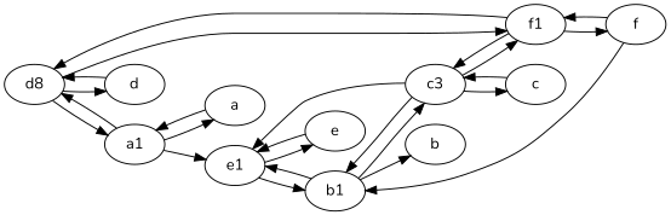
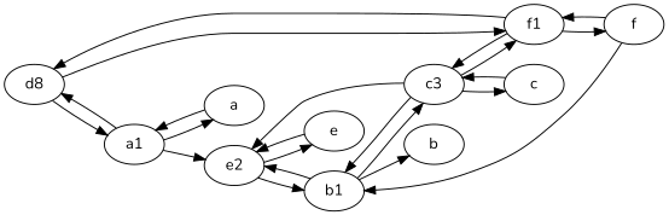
  digraph {
    fontname=Nunito
    rankdir=LR
    node [fontname=Nunito]
    edge [fontname=Nunito]
    n1 [label=d8]
    a1
    a
-   e1
-   d
+   e1 [label=e2]
    f1
    b1
    e
    f
    n10 [label=c3]
    b
    c
    n1 -> a1
-   n1 -> d
    n1 -> f1
    a1 -> n1
    a1 -> a
    a1 -> e1
    a -> a1
    e1 -> b1
    e1 -> e
-   d -> n1
    f1 -> n1
    f1 -> f
    f1 -> n10
    b1 -> e1
    b1 -> n10
    b1 -> b
    e -> e1
    f -> f1
    f -> b1
    n10 -> e1
    n10 -> f1
    n10 -> b1
    n10 -> c
    c -> n10
  }
